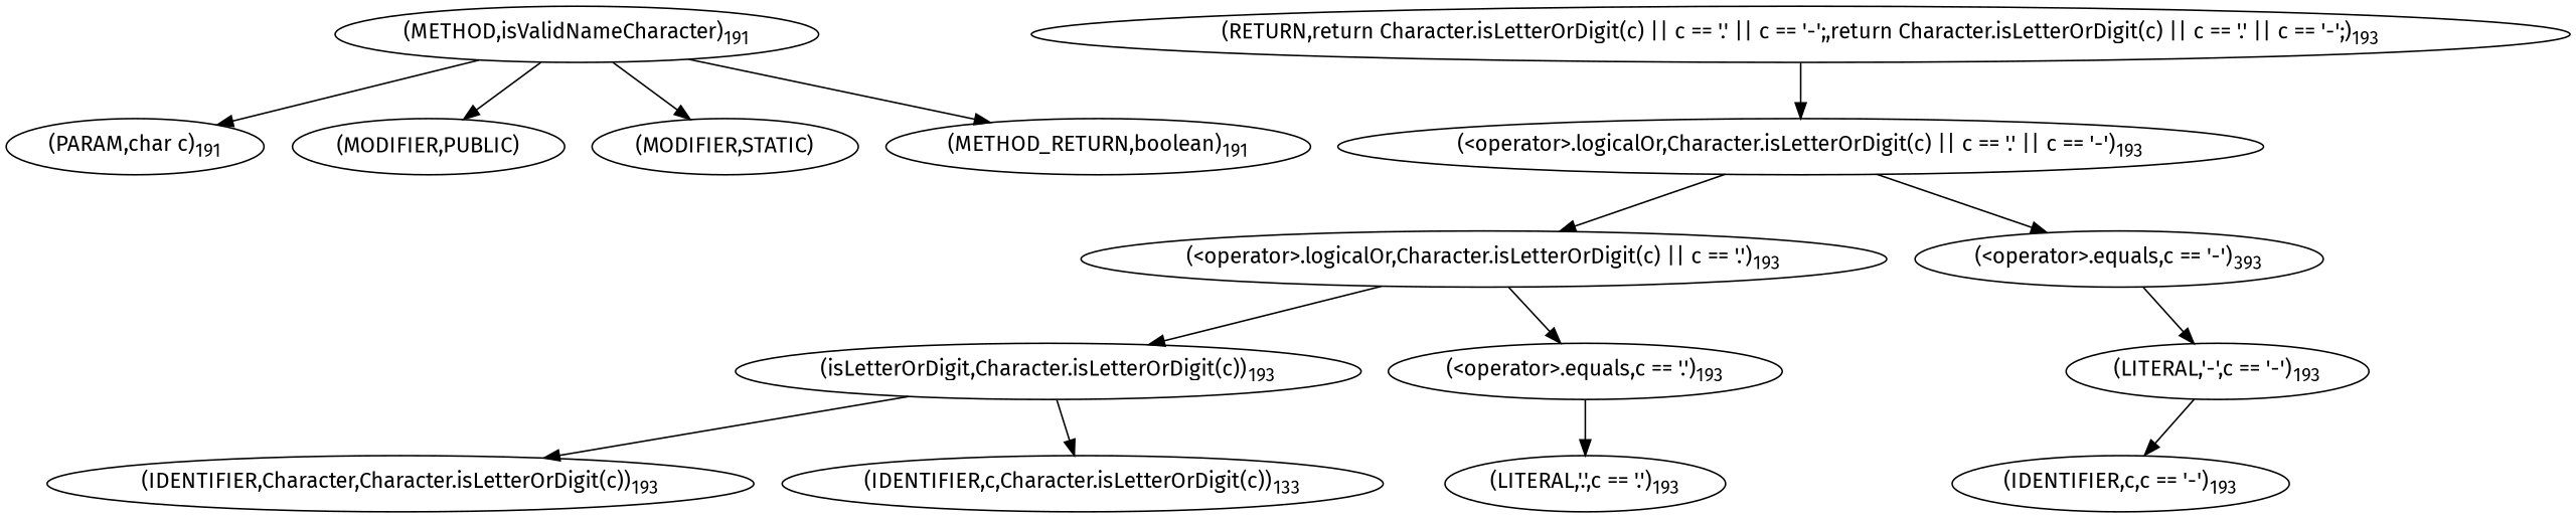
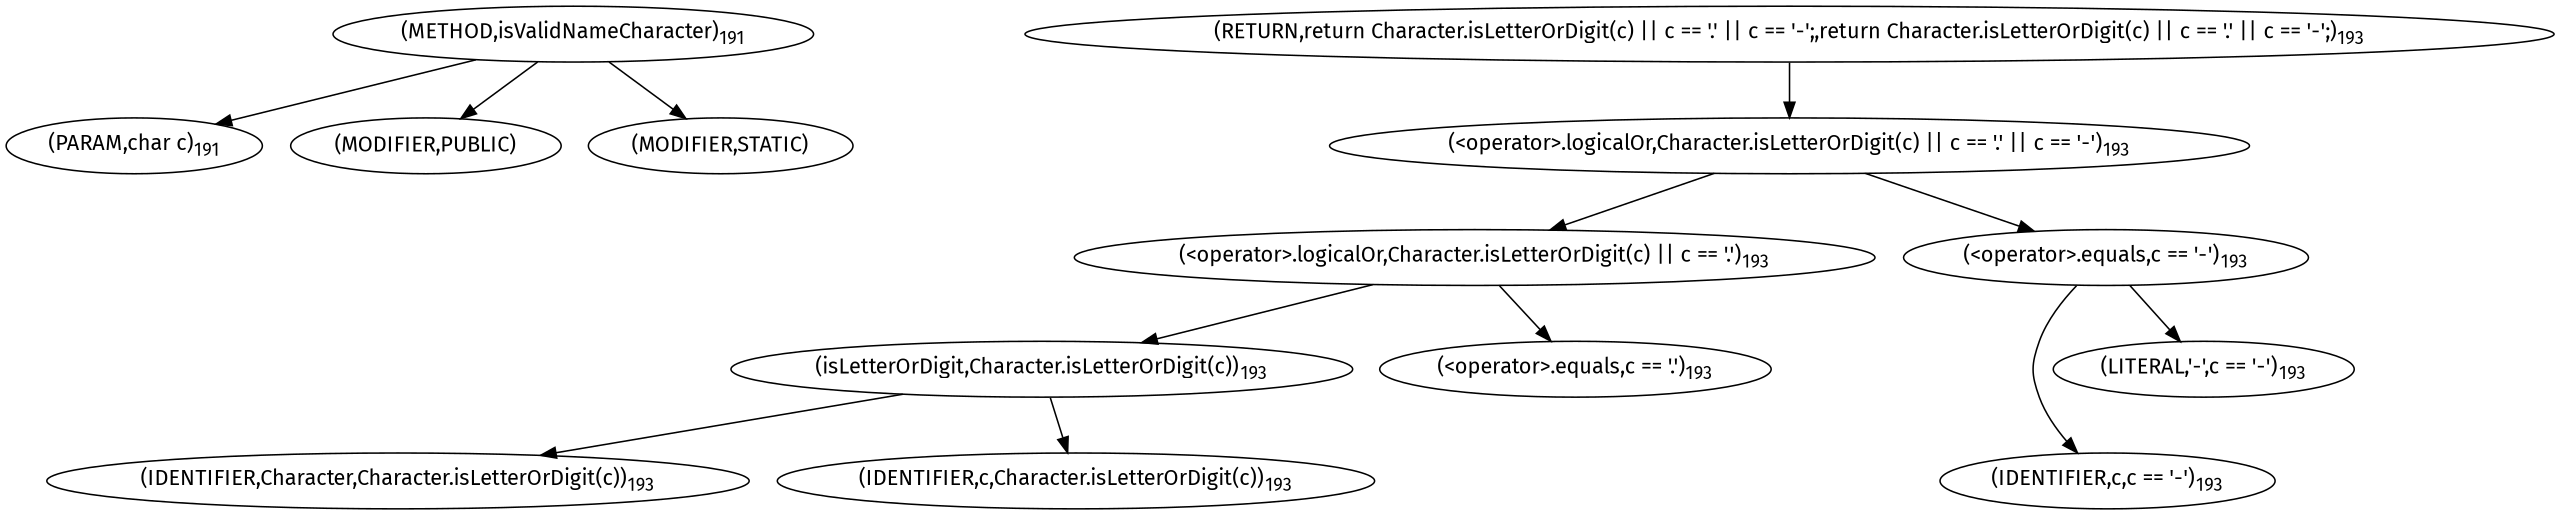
  digraph {
    fontname="Fira Sans"
    node [fontname="Fira Sans"]
    edge [fontname="Fira Sans"]
    n1 [label=<(METHOD,isValidNameCharacter)<SUB>191</SUB>>]
    n2 [label=<(PARAM,char c)<SUB>191</SUB>>]
    n3 [label=<(MODIFIER,PUBLIC)>]
    n4 [label=<(MODIFIER,STATIC)>]
-   n5 [label=<(METHOD_RETURN,boolean)<SUB>191</SUB>>]
    n6 [label=<(RETURN,return Character.isLetterOrDigit(c) || c == '.' || c == '-';,return Character.isLetterOrDigit(c) || c == '.' || c == '-';)<SUB>193</SUB>>]
    n7 [label=<(&lt;operator&gt;.logicalOr,Character.isLetterOrDigit(c) || c == '.' || c == '-')<SUB>193</SUB>>]
    n8 [label=<(&lt;operator&gt;.logicalOr,Character.isLetterOrDigit(c) || c == '.')<SUB>193</SUB>>]
-   n9 [label=<(&lt;operator&gt;.equals,c == '-')<SUB>393</SUB>>]
+   n9 [label=<(&lt;operator&gt;.equals,c == '-')<SUB>193</SUB>>]
    n10 [label=<(isLetterOrDigit,Character.isLetterOrDigit(c))<SUB>193</SUB>>]
    n11 [label=<(&lt;operator&gt;.equals,c == '.')<SUB>193</SUB>>]
    n12 [label=<(IDENTIFIER,c,c == '-')<SUB>193</SUB>>]
    n13 [label=<(LITERAL,'-',c == '-')<SUB>193</SUB>>]
    n14 [label=<(IDENTIFIER,Character,Character.isLetterOrDigit(c))<SUB>193</SUB>>]
-   n15 [label=<(IDENTIFIER,c,Character.isLetterOrDigit(c))<SUB>133</SUB>>]
-   n16 [label=<(LITERAL,'.',c == '.')<SUB>193</SUB>>]
+   n15 [label=<(IDENTIFIER,c,Character.isLetterOrDigit(c))<SUB>193</SUB>>]
    n1 -> n2
    n1 -> n3
    n1 -> n4
-   n1 -> n5
    n6 -> n7
    n7 -> n8
    n7 -> n9
    n8 -> n10
    n8 -> n11
-   n13 -> n12
+   n9 -> n12
    n9 -> n13
    n10 -> n14
    n10 -> n15
-   n11 -> n16
  }
